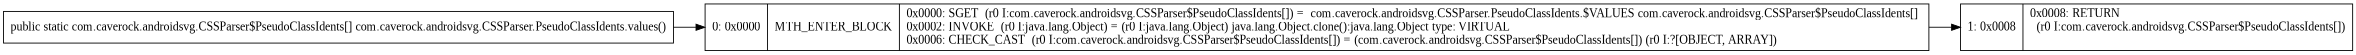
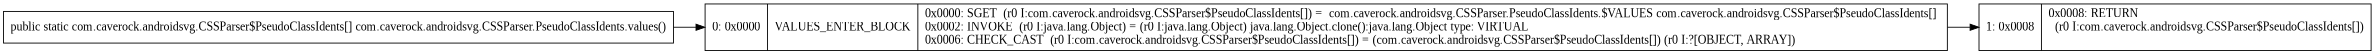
  digraph {
    rankdir=LR
    fontname="Liberation Serif"
    node [shape=record fontname="Liberation Serif"]
    edge [fontname="Liberation Serif"]
-   n1 [label="{0\:\ 0x0000|MTH_ENTER_BLOCK\l|0x0000: SGET  (r0 I:com.caverock.androidsvg.CSSParser$PseudoClassIdents[]) =  com.caverock.androidsvg.CSSParser.PseudoClassIdents.$VALUES com.caverock.androidsvg.CSSParser$PseudoClassIdents[] \l0x0002: INVOKE  (r0 I:java.lang.Object) = (r0 I:java.lang.Object) java.lang.Object.clone():java.lang.Object type: VIRTUAL \l0x0006: CHECK_CAST  (r0 I:com.caverock.androidsvg.CSSParser$PseudoClassIdents[]) = (com.caverock.androidsvg.CSSParser$PseudoClassIdents[]) (r0 I:?[OBJECT, ARRAY]) \l}"]
+   n1 [label="{0\:\ 0x0000|VALUES_ENTER_BLOCK\l|0x0000: SGET  (r0 I:com.caverock.androidsvg.CSSParser$PseudoClassIdents[]) =  com.caverock.androidsvg.CSSParser.PseudoClassIdents.$VALUES com.caverock.androidsvg.CSSParser$PseudoClassIdents[] \l0x0002: INVOKE  (r0 I:java.lang.Object) = (r0 I:java.lang.Object) java.lang.Object.clone():java.lang.Object type: VIRTUAL \l0x0006: CHECK_CAST  (r0 I:com.caverock.androidsvg.CSSParser$PseudoClassIdents[]) = (com.caverock.androidsvg.CSSParser$PseudoClassIdents[]) (r0 I:?[OBJECT, ARRAY]) \l}"]
    n2 [label="{1\:\ 0x0008|0x0008: RETURN  \l  (r0 I:com.caverock.androidsvg.CSSParser$PseudoClassIdents[])\l \l}"]
    n3 [label="{public static com.caverock.androidsvg.CSSParser$PseudoClassIdents[] com.caverock.androidsvg.CSSParser.PseudoClassIdents.values() }"]
    n1 -> n2
    n3 -> n1
  }
